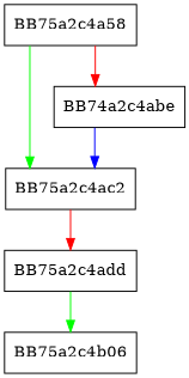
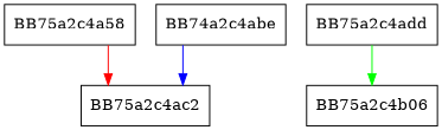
  digraph {
    splines=ortho
    node [shape=box]
    edge [color=green]
    BB75a2c4a58
    BB75a2c4ac2
    n3 [label=BB74a2c4abe]
    BB75a2c4add
    BB75a2c4b06
-   BB75a2c4a58 -> BB75a2c4ac2
-   BB75a2c4a58 -> n3 [color=red]
-   BB75a2c4ac2 -> BB75a2c4add [color=red]
+   BB75a2c4a58 -> BB75a2c4ac2 [color=red]
    n3 -> BB75a2c4ac2 [color=blue]
    BB75a2c4add -> BB75a2c4b06
  }
